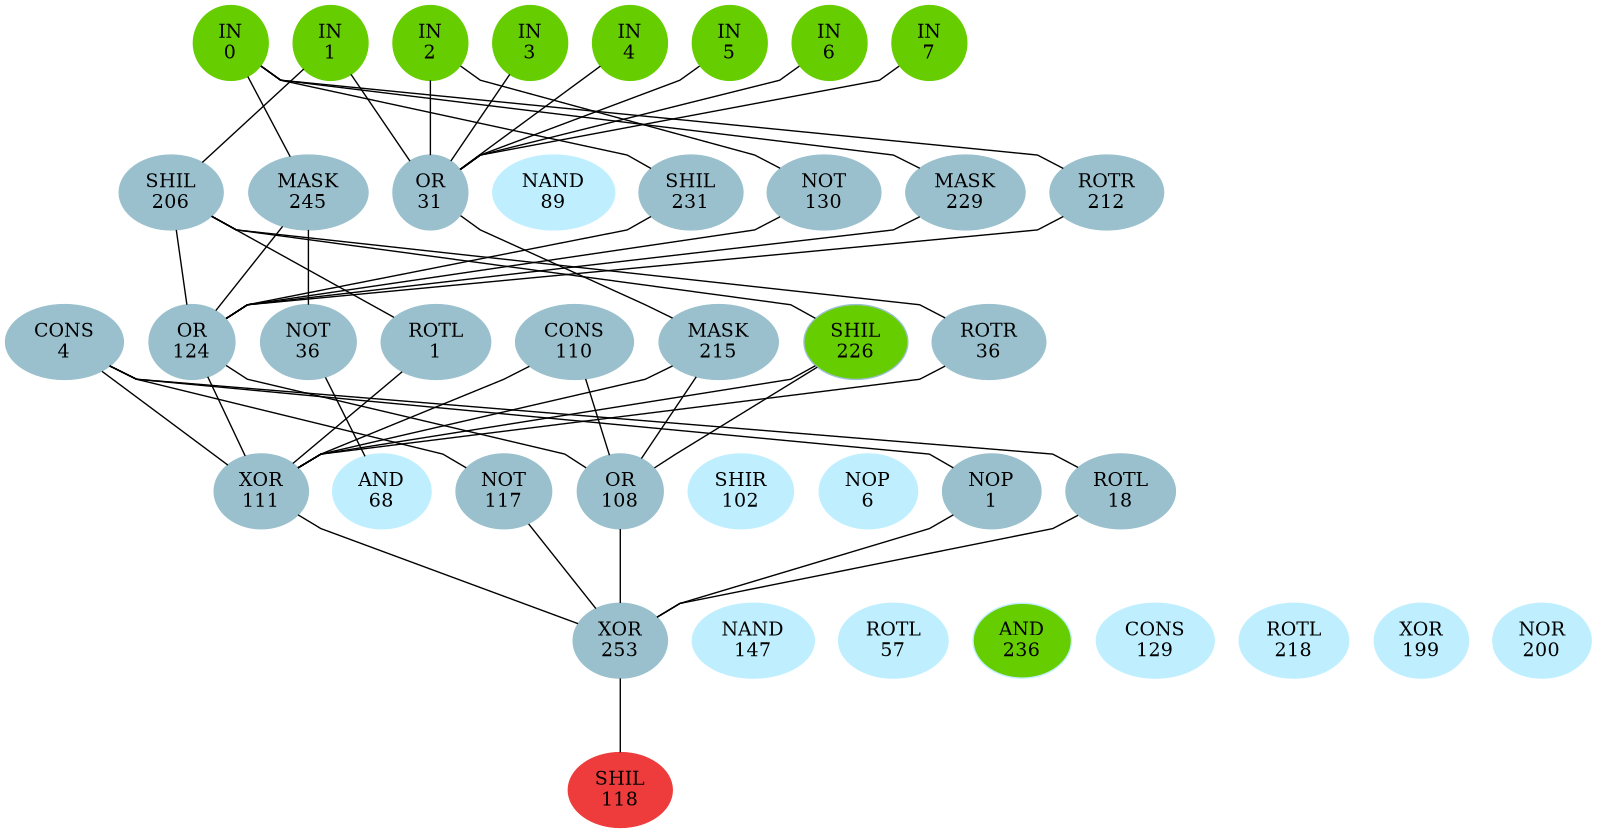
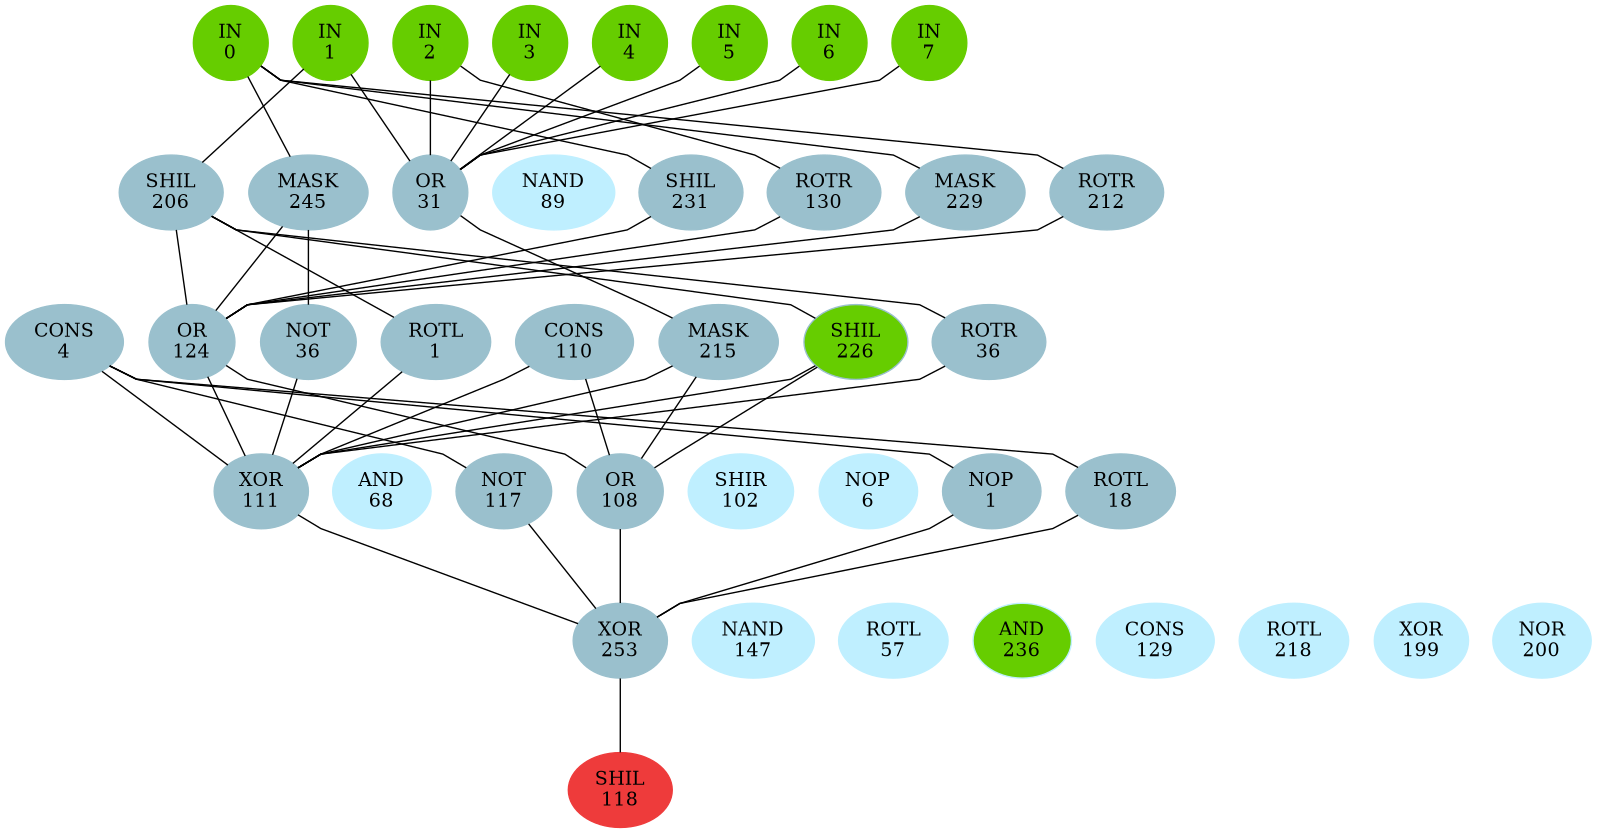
  graph {
    ordering=out
    rankdir=BT
    ranksep=0.75
    splines=polyline
    node [color=lightblue3 style=filled]
    edge [style=solid]
    n1 [color=chartreuse3 label="IN\n0"]
    n2 [color=chartreuse3 label="IN\n1"]
    n3 [color=chartreuse3 label="IN\n2"]
    n4 [color=chartreuse3 label="IN\n3"]
    n5 [color=chartreuse3 label="IN\n4"]
    n6 [color=chartreuse3 label="IN\n5"]
    n7 [color=chartreuse3 label="IN\n6"]
    n8 [color=chartreuse3 label="IN\n7"]
    n9 [label="SHIL\n206"]
    n10 [label="MASK\n245"]
    n11 [label="OR\n31"]
    n12 [color=lightblue1 label="NAND\n89"]
    n13 [label="SHIL\n231"]
-   n14 [label="NOT\n130"]
+   n14 [label="ROTR\n130"]
    n15 [label="MASK\n229"]
    n16 [label="ROTR\n212"]
    n17 [label="CONS\n4"]
    n18 [label="OR\n124"]
    n19 [label="NOT\n36"]
    n20 [label="ROTL\n1"]
    n21 [label="CONS\n110"]
    n22 [label="MASK\n215"]
    n23 [fillcolor=chartreuse3 label="SHIL\n226"]
    n24 [label="ROTR\n36"]
    n25 [label="XOR\n111"]
    n26 [color=lightblue1 label="AND\n68"]
    n27 [label="NOT\n117"]
    n28 [label="OR\n108"]
    n29 [color=lightblue1 label="SHIR\n102"]
    n30 [color=lightblue1 label="NOP\n6"]
    n31 [label="NOP\n1"]
    n32 [label="ROTL\n18"]
    n33 [label="XOR\n253"]
    n34 [color=lightblue1 label="NAND\n147"]
    n35 [color=lightblue1 label="ROTL\n57"]
    n36 [color=lightblue1 fillcolor=chartreuse3 label="AND\n236"]
    n37 [color=lightblue1 label="CONS\n129"]
    n38 [color=lightblue1 label="ROTL\n218"]
    n39 [color=lightblue1 label="XOR\n199"]
    n40 [color=lightblue1 label="NOR\n200"]
    n41 [color=brown2 label="SHIL\n118"]
    subgraph sub_1 {
      rank=same
      n1
      n2
      n3
      n4
      n5
      n6
      n7
      n8
    }
    subgraph sub_2 {
      rank=same
      n9
      n10
      n11
      n12
      n13
      n14
      n15
      n16
    }
    subgraph sub_3 {
      rank=same
      n17
      n18
      n19
      n20
      n21
      n22
      n23
      n24
    }
    subgraph sub_4 {
      rank=same
      n25
      n26
      n27
      n28
      n29
      n30
      n31
      n32
    }
    subgraph sub_5 {
      rank=same
      n33
      n34
      n35
      n36
      n37
      n38
      n39
      n40
    }
    subgraph sub_6 {
      rank=same
      n41
    }
    n1 -- n2 [style=invis]
    n2 -- n3 [style=invis]
    n3 -- n4 [style=invis]
    n4 -- n5 [style=invis]
    n5 -- n6 [style=invis]
    n6 -- n7 [style=invis]
    n7 -- n8 [style=invis]
    n9 -- n2
    n9 -- n10 [style=invis]
    n10 -- n1
    n10 -- n11 [style=invis]
    n11 -- n2
    n11 -- n3
    n11 -- n4
    n11 -- n5
    n11 -- n6
    n11 -- n7
    n11 -- n8
    n11 -- n12 [style=invis]
    n12 -- n13 [style=invis]
    n13 -- n1
    n13 -- n14 [style=invis]
    n14 -- n3
    n14 -- n15 [style=invis]
    n15 -- n1
    n15 -- n16 [style=invis]
    n16 -- n1
    n17 -- n18 [style=invis]
    n18 -- n9
    n18 -- n10
    n18 -- n13
    n18 -- n14
    n18 -- n15
    n18 -- n16
    n18 -- n19 [style=invis]
    n19 -- n10
    n19 -- n20 [style=invis]
    n20 -- n9
    n20 -- n21 [style=invis]
    n21 -- n22 [style=invis]
    n22 -- n11
    n22 -- n23 [style=invis]
    n23 -- n9
    n23 -- n24 [style=invis]
    n24 -- n9
    n25 -- n17
    n25 -- n18
-   n26 -- n19
+   n25 -- n19
    n25 -- n20
    n25 -- n21
    n25 -- n22
    n25 -- n23
    n25 -- n24
    n25 -- n26 [style=invis]
    n26 -- n27 [style=invis]
    n27 -- n17
    n27 -- n28 [style=invis]
    n28 -- n18
    n28 -- n21
    n28 -- n22
    n28 -- n23
    n28 -- n29 [style=invis]
    n29 -- n30 [style=invis]
    n30 -- n31 [style=invis]
    n31 -- n17
    n31 -- n32 [style=invis]
    n32 -- n17
    n33 -- n25
    n33 -- n27
    n33 -- n28
    n33 -- n31
    n33 -- n32
    n33 -- n34 [style=invis]
    n34 -- n35 [style=invis]
    n35 -- n36 [style=invis]
    n36 -- n37 [style=invis]
    n37 -- n38 [style=invis]
    n38 -- n39 [style=invis]
    n39 -- n40 [style=invis]
    n41 -- n33
    n41 -- n41 [style=invis]
  }
